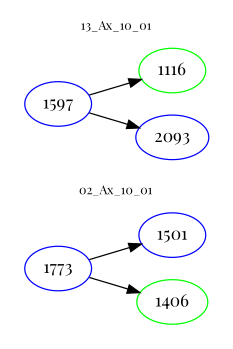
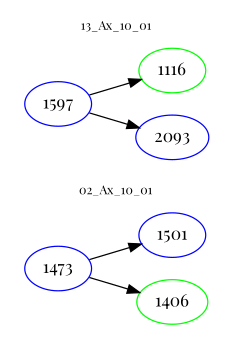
  digraph {
    fontname="Playfair Display"
    rankdir=LR
    node [color=blue fontname="Playfair Display"]
    edge [color=black fontname="Playfair Display"]
-   n1 [label=1773]
+   n1 [label=1473]
    n2 [color=green label=1406]
    n3 [label=1501]
    n4 [label=1597]
    n5 [label=2093]
    n6 [color=green label=1116]
    subgraph cluster_1 {
      color=white
      fontsize=10
      label="02_Ax_10_01"
      n1
      n2
      n3
    }
    subgraph cluster_2 {
      color=white
      fontsize=10
      label="13_Ax_10_01"
      n4
      n5
      n6
    }
    n1 -> n2
    n1 -> n3
    n4 -> n5
    n4 -> n6
  }
